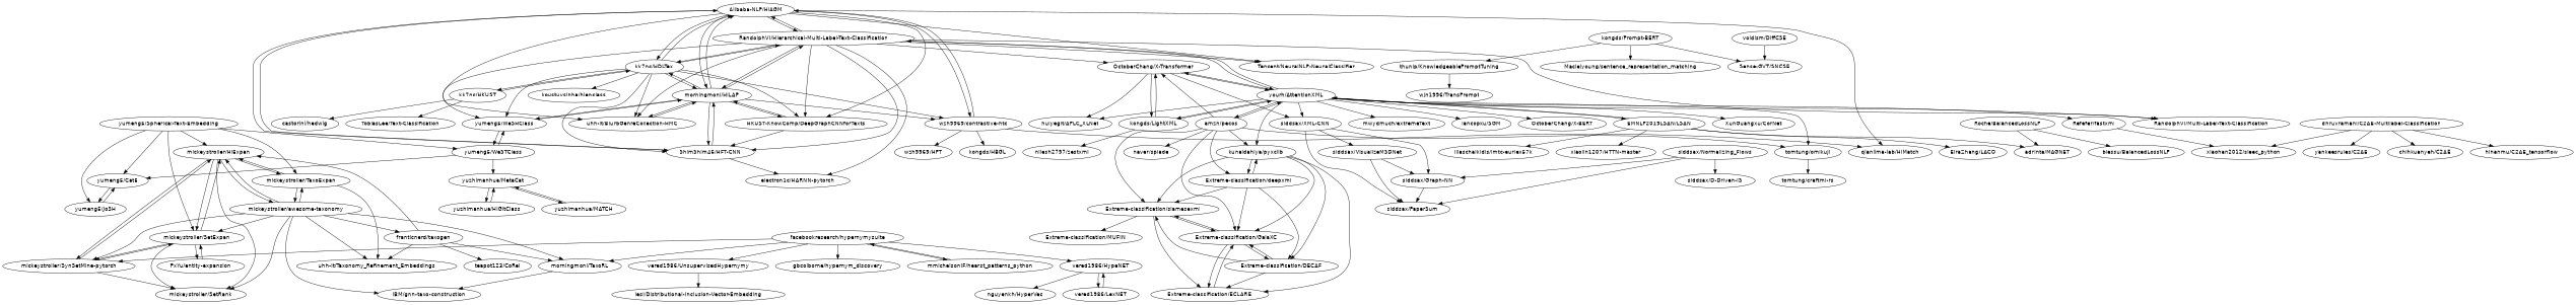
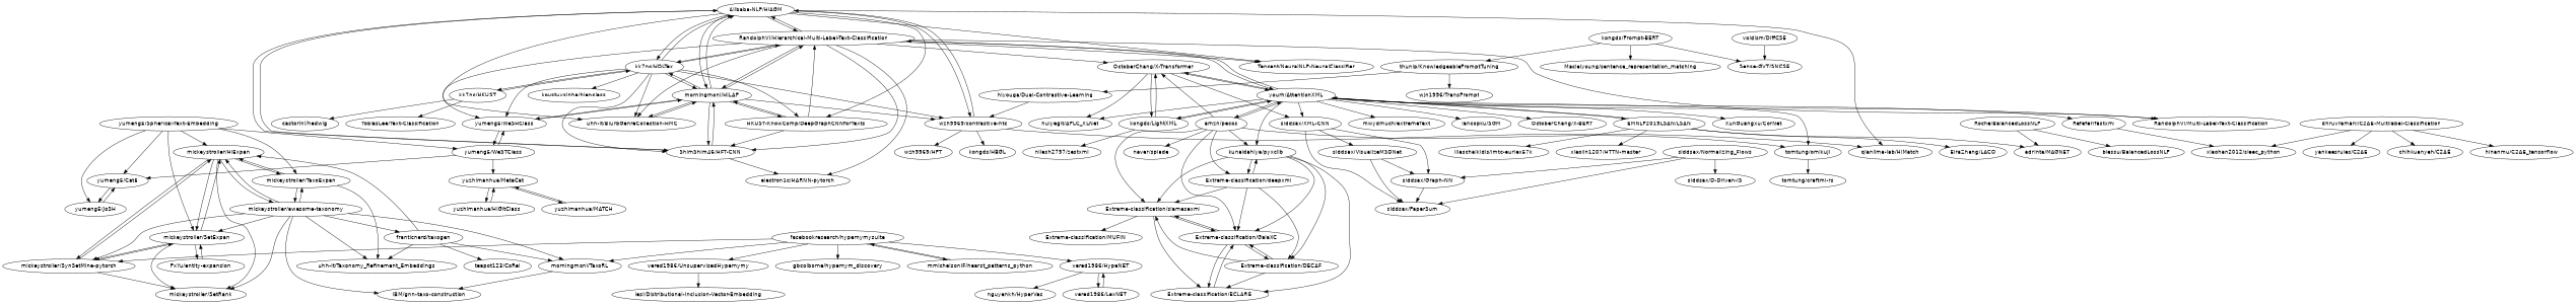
  digraph {
    fontname="DejaVu Sans"
    node [fontname="DejaVu Sans"]
    edge [fontname="DejaVu Sans"]
    "Alibaba-NLP/HiAGM" [l="30.26,30.486"]
    "RandolphVI/Hierarchical-Multi-Label-Text-Classification" [l="30.282,30.515"]
    "wzh9969/contrastive-htc" [l="30.239,30.472"]
    "kk7nc/HDLTex" [l="30.29,30.48"]
    "qianlima-lab/HiMatch" [l="30.252,30.463"]
    "morningmoni/HiLAP" [l="30.275,30.483"]
    "ShimShim46/HFT-CNN" [l="30.276,30.499"]
    "uhh-lt/BlurbGenreCollection-HMC" [l="30.259,30.501"]
    "HKUST-KnowComp/DeepGraphCNNforTexts" [l="30.295,30.497"]
    "Tencent/NeuralNLP-NeuralClassifier" [l="32.074,30.131"]
    "yumeng5/WeSHClass" [l="30.29,30.455"]
    "RandolphVI/Multi-Label-Text-Classification" [l="32.06,29.988"]
    "yourh/AttentionXML" [l="30.283,30.578"]
    "electron1c/HARNN-pytorch" [l="30.304,30.523"]
    "OctoberChang/X-Transformer" [l="30.295,30.561"]
    "wzh9969/HPT" [l="30.223,30.454"]
    "kongds/HBGL" [l="30.216,30.475"]
    n18 [l="30.324,30.462" label="kk7nc/HKUST"]
    "koustuvsinha/hier-class" [l="30.32,30.486"]
    "yumeng5/WeSTClass" [l="30.306,30.407"]
    "kongds/LightXML" [l="30.272,30.56"]
    "siddsax/XML-CNN" [l="30.3,30.604"]
    "EMNLP2019LSAN/LSAN" [l="30.271,30.623"]
    "kunaldahiya/pyxclib" [l="30.34,30.598"]
    "amzn/pecos" [l="30.324,30.584"]
    "mwydmuch/extremeText" [l="30.251,30.595"]
    "lancopku/SGM" [l="8.957,17.203"]
    "OctoberChang/X-BERT" [l="30.249,30.572"]
    "tomtung/omikuji" [l="30.323,30.562"]
    "XunGuangxu/CorNet" [l="30.275,30.6"]
    "huiyegit/APLC_XLNet" [l="30.302,30.575"]
    "Refefer/fastxml" [l="30.221,30.601"]
    "TobiasLee/Text-Classification" [l="31.51,31.532"]
    "castorini/hedwig" [l="31.634,31.548"]
    "yuzhimanhua/HiGitClass" [l="30.276,30.365"]
    "yuzhimanhua/MetaCat" [l="30.278,30.384"]
    "yuzhimanhua/MATCH" [l="30.253,30.378"]
    "yumeng5/Spherical-Text-Embedding" [l="30.339,30.355"]
    "yumeng5/JoSH" [l="30.344,30.375"]
    "mickeystroller/HiExpan" [l="30.361,30.32"]
    "mickeystroller/SetExpan" [l="30.346,30.318"]
    "mickeystroller/TaxoExpan" [l="30.367,30.334"]
    "yumeng5/CatE" [l="30.327,30.381"]
    "mickeystroller/SynSetMine-pytorch" [l="30.358,30.297"]
    "mickeystroller/SetRank" [l="30.351,30.306"]
    "mickeystroller/awesome-taxonomy" [l="30.374,30.311"]
    "PxYu/entity-expansion" [l="30.327,30.313"]
    "uhh-lt/Taxonomy_Refinement_Embeddings" [l="30.389,30.327"]
    "franticnerd/taxogen" [l="30.395,30.311"]
    "morningmoni/TaxoRL" [l="30.385,30.284"]
    "IBM/gnn-taxo-construction" [l="30.398,30.295"]
    "thunlp/KnowledgeablePromptTuning" [l="30.137,30.446"]
    "wjn1996/TransPrompt" [l="30.133,30.427"]
+   "hiyouga/Dual-Contrastive-Learning" [l="30.183,30.459"]
    "nilesh2797/zestxml" [l="30.252,30.55"]
    "siddsax/VisualizeMSDNet" [l="30.303,30.621"]
    "siddsax/PaperSum" [l="30.318,30.623"]
    "siddsax/Graph-NN" [l="30.308,30.63"]
    "adrinta/MAGNET" [l="30.258,30.661"]
    "EiraZhang/LACO" [l="30.262,30.642"]
    "iliaschalkidis/lmtc-eurlex57k" [l="30.283,30.651"]
    "xiaolin1207/HTTN-master" [l="30.245,30.633"]
    "Extreme-classification/siamesexml" [l="30.352,30.61"]
    "Extreme-classification/GalaXC" [l="30.357,30.598"]
    "Extreme-classification/deepxml" [l="30.355,30.588"]
    "Extreme-classification/ECLARE" [l="30.37,30.595"]
    "Extreme-classification/DECAF" [l="30.369,30.608"]
    "naver/splade" [l="25.839,29.175"]
    "tomtung/craftml-rs" [l="30.344,30.552"]
    "xiaohan2012/sleec_python" [l="30.185,30.619"]
    "Extreme-classification/MUFIN" [l="30.365,30.629"]
    "teapot123/CoRel" [l="30.421,30.313"]
    "Roche/BalancedLossNLP" [l="30.251,30.689"]
    "blessu/BalancedLossNLP" [l="30.248,30.707"]
    "kongds/Prompt-BERT" [l="30.094,30.439"]
    "Sense-GVT/SNCSE" [l="30.061,30.432"]
    "Macielyoung/sentence_representation_matching" [l="32.366,30.414"]
    "facebookresearch/hypernymysuite" [l="30.374,30.254"]
    "mmichelsonIF/hearst_patterns_python" [l="30.351,30.248"]
    "vered1986/UnsupervisedHypernymy" [l="30.361,30.228"]
    "gbcolborne/hypernym_discovery" [l="30.398,30.25"]
    "vered1986/HypeNET" [l="30.397,30.223"]
    "iesl/Distributional-Inclusion-Vector-Embedding" [l="30.35,30.21"]
    "vered1986/LexNET" [l="30.399,30.203"]
    "nguyenkh/HyperVec" [l="30.421,30.215"]
    "dhruvramani/C2AE-Multilabel-Classification" [l="30.154,30.636"]
    "hinanmu/C2AE_tensorflow" [l="30.133,30.629"]
    "yankeesrules/C2AE" [l="30.136,30.646"]
    "chihkuanyeh/C2AE" [l="30.153,30.656"]
    "voidism/DiffCSE" [l="30.031,30.426"]
    "siddsax/Normalizing_Flows" [l="30.323,30.643"]
    "siddsax/D-Driven-IS" [l="30.332,30.658"]
    "Alibaba-NLP/HiAGM" -> "RandolphVI/Hierarchical-Multi-Label-Text-Classification"
    "Alibaba-NLP/HiAGM" -> "wzh9969/contrastive-htc"
    "Alibaba-NLP/HiAGM" -> "kk7nc/HDLTex"
    "Alibaba-NLP/HiAGM" -> "qianlima-lab/HiMatch"
    "Alibaba-NLP/HiAGM" -> "morningmoni/HiLAP"
    "Alibaba-NLP/HiAGM" -> "ShimShim46/HFT-CNN"
    "Alibaba-NLP/HiAGM" -> "uhh-lt/BlurbGenreCollection-HMC"
    "Alibaba-NLP/HiAGM" -> "HKUST-KnowComp/DeepGraphCNNforTexts"
    "Alibaba-NLP/HiAGM" -> "Tencent/NeuralNLP-NeuralClassifier" [e=1]
    "RandolphVI/Hierarchical-Multi-Label-Text-Classification" -> "Alibaba-NLP/HiAGM"
    "RandolphVI/Hierarchical-Multi-Label-Text-Classification" -> "kk7nc/HDLTex"
    "RandolphVI/Hierarchical-Multi-Label-Text-Classification" -> "morningmoni/HiLAP"
    "RandolphVI/Hierarchical-Multi-Label-Text-Classification" -> "ShimShim46/HFT-CNN"
    "RandolphVI/Hierarchical-Multi-Label-Text-Classification" -> "uhh-lt/BlurbGenreCollection-HMC"
-   "RandolphVI/Hierarchical-Multi-Label-Text-Classification" -> "HKUST-KnowComp/DeepGraphCNNforTexts"
+   "HKUST-KnowComp/DeepGraphCNNforTexts" -> "RandolphVI/Hierarchical-Multi-Label-Text-Classification"
    "RandolphVI/Hierarchical-Multi-Label-Text-Classification" -> "Tencent/NeuralNLP-NeuralClassifier" [e=1]
    "RandolphVI/Hierarchical-Multi-Label-Text-Classification" -> "yumeng5/WeSHClass"
    "RandolphVI/Hierarchical-Multi-Label-Text-Classification" -> "RandolphVI/Multi-Label-Text-Classification" [e=1]
    "RandolphVI/Hierarchical-Multi-Label-Text-Classification" -> "yourh/AttentionXML"
    "RandolphVI/Hierarchical-Multi-Label-Text-Classification" -> "electron1c/HARNN-pytorch"
    "RandolphVI/Hierarchical-Multi-Label-Text-Classification" -> "OctoberChang/X-Transformer"
    "wzh9969/contrastive-htc" -> "Alibaba-NLP/HiAGM"
    "wzh9969/contrastive-htc" -> "qianlima-lab/HiMatch"
    "wzh9969/contrastive-htc" -> "wzh9969/HPT"
    "wzh9969/contrastive-htc" -> "kongds/HBGL"
    "kk7nc/HDLTex" -> "Alibaba-NLP/HiAGM"
    "kk7nc/HDLTex" -> "RandolphVI/Hierarchical-Multi-Label-Text-Classification"
    "kk7nc/HDLTex" -> "wzh9969/contrastive-htc"
    "kk7nc/HDLTex" -> "morningmoni/HiLAP"
    "kk7nc/HDLTex" -> "ShimShim46/HFT-CNN"
    "kk7nc/HDLTex" -> "uhh-lt/BlurbGenreCollection-HMC"
    "kk7nc/HDLTex" -> "HKUST-KnowComp/DeepGraphCNNforTexts"
    "kk7nc/HDLTex" -> "yumeng5/WeSHClass"
    "kk7nc/HDLTex" -> n18
    "kk7nc/HDLTex" -> "koustuvsinha/hier-class"
    "morningmoni/HiLAP" -> "Alibaba-NLP/HiAGM"
    "morningmoni/HiLAP" -> "RandolphVI/Hierarchical-Multi-Label-Text-Classification"
    "morningmoni/HiLAP" -> "wzh9969/contrastive-htc"
    "morningmoni/HiLAP" -> "kk7nc/HDLTex"
    "morningmoni/HiLAP" -> "ShimShim46/HFT-CNN"
    "morningmoni/HiLAP" -> "uhh-lt/BlurbGenreCollection-HMC"
    "morningmoni/HiLAP" -> "HKUST-KnowComp/DeepGraphCNNforTexts"
    "morningmoni/HiLAP" -> "yumeng5/WeSHClass"
    "ShimShim46/HFT-CNN" -> "Alibaba-NLP/HiAGM"
    "ShimShim46/HFT-CNN" -> "morningmoni/HiLAP"
    "ShimShim46/HFT-CNN" -> "electron1c/HARNN-pytorch"
    "uhh-lt/BlurbGenreCollection-HMC" -> "morningmoni/HiLAP"
    "HKUST-KnowComp/DeepGraphCNNforTexts" -> "morningmoni/HiLAP"
    "HKUST-KnowComp/DeepGraphCNNforTexts" -> "ShimShim46/HFT-CNN"
    "yumeng5/WeSHClass" -> "morningmoni/HiLAP"
    "yumeng5/WeSHClass" -> "yumeng5/WeSTClass"
    "yourh/AttentionXML" -> "RandolphVI/Hierarchical-Multi-Label-Text-Classification"
    "yourh/AttentionXML" -> "RandolphVI/Multi-Label-Text-Classification" [e=1]
    "yourh/AttentionXML" -> "OctoberChang/X-Transformer"
    "yourh/AttentionXML" -> "kongds/LightXML"
    "yourh/AttentionXML" -> "siddsax/XML-CNN"
    "yourh/AttentionXML" -> "EMNLP2019LSAN/LSAN"
    "yourh/AttentionXML" -> "kunaldahiya/pyxclib"
    "yourh/AttentionXML" -> "amzn/pecos"
    "yourh/AttentionXML" -> "mwydmuch/extremeText"
    "yourh/AttentionXML" -> "lancopku/SGM" [e=1]
    "yourh/AttentionXML" -> "OctoberChang/X-BERT"
    "yourh/AttentionXML" -> "tomtung/omikuji"
    "yourh/AttentionXML" -> "XunGuangxu/CorNet"
    "yourh/AttentionXML" -> "huiyegit/APLC_XLNet"
    "yourh/AttentionXML" -> "Refefer/fastxml"
    "OctoberChang/X-Transformer" -> "yourh/AttentionXML"
    "OctoberChang/X-Transformer" -> "kongds/LightXML"
    "OctoberChang/X-Transformer" -> "siddsax/XML-CNN"
    "OctoberChang/X-Transformer" -> "huiyegit/APLC_XLNet"
    n18 -> "kk7nc/HDLTex"
    n18 -> "TobiasLee/Text-Classification" [e=1]
    n18 -> "castorini/hedwig" [e=1]
    "yumeng5/WeSTClass" -> "yumeng5/WeSHClass"
    "yumeng5/WeSTClass" -> "yuzhimanhua/MetaCat"
    "yumeng5/WeSTClass" -> "yumeng5/CatE"
    "kongds/LightXML" -> "yourh/AttentionXML"
    "kongds/LightXML" -> "OctoberChang/X-Transformer"
    "kongds/LightXML" -> "nilesh2797/zestxml"
    "siddsax/XML-CNN" -> "siddsax/VisualizeMSDNet"
    "siddsax/XML-CNN" -> "siddsax/PaperSum"
    "siddsax/XML-CNN" -> "siddsax/Graph-NN"
    "EMNLP2019LSAN/LSAN" -> "yourh/AttentionXML"
    "EMNLP2019LSAN/LSAN" -> "adrinta/MAGNET"
    "EMNLP2019LSAN/LSAN" -> "EiraZhang/LACO"
    "EMNLP2019LSAN/LSAN" -> "iliaschalkidis/lmtc-eurlex57k"
    "EMNLP2019LSAN/LSAN" -> "xiaolin1207/HTTN-master"
    "kunaldahiya/pyxclib" -> "Extreme-classification/siamesexml"
    "kunaldahiya/pyxclib" -> "Extreme-classification/GalaXC"
    "kunaldahiya/pyxclib" -> "Extreme-classification/deepxml"
    "kunaldahiya/pyxclib" -> "Extreme-classification/ECLARE"
    "kunaldahiya/pyxclib" -> "Extreme-classification/DECAF"
    "amzn/pecos" -> "yourh/AttentionXML"
    "amzn/pecos" -> "OctoberChang/X-Transformer"
    "amzn/pecos" -> "kunaldahiya/pyxclib"
    "amzn/pecos" -> "tomtung/omikuji"
    "amzn/pecos" -> "Extreme-classification/siamesexml"
    "amzn/pecos" -> "Extreme-classification/GalaXC"
    "amzn/pecos" -> "Extreme-classification/deepxml"
    "amzn/pecos" -> "naver/splade" [e=1]
    "tomtung/omikuji" -> "tomtung/craftml-rs"
    "Refefer/fastxml" -> "xiaohan2012/sleec_python"
    "yuzhimanhua/HiGitClass" -> "yuzhimanhua/MetaCat"
    "yuzhimanhua/MetaCat" -> "yuzhimanhua/HiGitClass"
    "yuzhimanhua/MetaCat" -> "yuzhimanhua/MATCH"
    "yuzhimanhua/MATCH" -> "yuzhimanhua/MetaCat"
    "yumeng5/Spherical-Text-Embedding" -> "yumeng5/WeSTClass"
    "yumeng5/Spherical-Text-Embedding" -> "yumeng5/JoSH"
    "yumeng5/Spherical-Text-Embedding" -> "mickeystroller/HiExpan"
    "yumeng5/Spherical-Text-Embedding" -> "mickeystroller/SetExpan"
    "yumeng5/Spherical-Text-Embedding" -> "mickeystroller/TaxoExpan"
    "yumeng5/Spherical-Text-Embedding" -> "yumeng5/CatE"
    "yumeng5/JoSH" -> "yumeng5/CatE"
    "mickeystroller/HiExpan" -> "mickeystroller/SetExpan"
    "mickeystroller/HiExpan" -> "mickeystroller/TaxoExpan"
    "mickeystroller/HiExpan" -> "mickeystroller/SynSetMine-pytorch"
    "mickeystroller/HiExpan" -> "mickeystroller/SetRank"
    "mickeystroller/HiExpan" -> "mickeystroller/awesome-taxonomy"
    "mickeystroller/SetExpan" -> "mickeystroller/HiExpan"
    "mickeystroller/SetExpan" -> "mickeystroller/SynSetMine-pytorch"
    "mickeystroller/SetExpan" -> "mickeystroller/SetRank"
    "mickeystroller/SetExpan" -> "PxYu/entity-expansion"
    "mickeystroller/TaxoExpan" -> "mickeystroller/HiExpan"
    "mickeystroller/TaxoExpan" -> "mickeystroller/awesome-taxonomy"
    "mickeystroller/TaxoExpan" -> "uhh-lt/Taxonomy_Refinement_Embeddings"
    "yumeng5/CatE" -> "yumeng5/JoSH"
    "mickeystroller/SynSetMine-pytorch" -> "mickeystroller/HiExpan"
    "mickeystroller/SynSetMine-pytorch" -> "mickeystroller/SetExpan"
    "mickeystroller/SynSetMine-pytorch" -> "mickeystroller/SetRank"
    "mickeystroller/awesome-taxonomy" -> "mickeystroller/HiExpan"
    "mickeystroller/awesome-taxonomy" -> "mickeystroller/SetExpan"
    "mickeystroller/awesome-taxonomy" -> "mickeystroller/TaxoExpan"
    "mickeystroller/awesome-taxonomy" -> "mickeystroller/SynSetMine-pytorch"
    "mickeystroller/awesome-taxonomy" -> "mickeystroller/SetRank"
    "mickeystroller/awesome-taxonomy" -> "uhh-lt/Taxonomy_Refinement_Embeddings"
    "mickeystroller/awesome-taxonomy" -> "franticnerd/taxogen"
    "mickeystroller/awesome-taxonomy" -> "morningmoni/TaxoRL"
    "mickeystroller/awesome-taxonomy" -> "IBM/gnn-taxo-construction"
    "PxYu/entity-expansion" -> "mickeystroller/SetExpan"
    "franticnerd/taxogen" -> "mickeystroller/HiExpan"
    "franticnerd/taxogen" -> "uhh-lt/Taxonomy_Refinement_Embeddings"
    "franticnerd/taxogen" -> "morningmoni/TaxoRL"
    "franticnerd/taxogen" -> "teapot123/CoRel"
    "morningmoni/TaxoRL" -> "IBM/gnn-taxo-construction"
    "thunlp/KnowledgeablePromptTuning" -> "wjn1996/TransPrompt"
+   "thunlp/KnowledgeablePromptTuning" -> "hiyouga/Dual-Contrastive-Learning"
+   "hiyouga/Dual-Contrastive-Learning" -> "wzh9969/contrastive-htc"
    "siddsax/VisualizeMSDNet" -> "siddsax/PaperSum"
    "siddsax/VisualizeMSDNet" -> "siddsax/Graph-NN"
    "siddsax/Graph-NN" -> "siddsax/PaperSum"
    "Extreme-classification/siamesexml" -> "Extreme-classification/GalaXC"
    "Extreme-classification/siamesexml" -> "Extreme-classification/ECLARE"
    "Extreme-classification/siamesexml" -> "Extreme-classification/MUFIN"
    "Extreme-classification/GalaXC" -> "Extreme-classification/siamesexml"
    "Extreme-classification/GalaXC" -> "Extreme-classification/ECLARE"
    "Extreme-classification/GalaXC" -> "Extreme-classification/DECAF"
    "Extreme-classification/deepxml" -> "kunaldahiya/pyxclib"
    "Extreme-classification/deepxml" -> "Extreme-classification/siamesexml"
    "Extreme-classification/deepxml" -> "Extreme-classification/GalaXC"
    "Extreme-classification/deepxml" -> "Extreme-classification/DECAF"
    "Extreme-classification/ECLARE" -> "Extreme-classification/GalaXC"
    "Extreme-classification/DECAF" -> "Extreme-classification/siamesexml"
    "Extreme-classification/DECAF" -> "Extreme-classification/GalaXC"
    "Extreme-classification/DECAF" -> "Extreme-classification/ECLARE"
    "Roche/BalancedLossNLP" -> "adrinta/MAGNET"
    "Roche/BalancedLossNLP" -> "blessu/BalancedLossNLP"
    "kongds/Prompt-BERT" -> "thunlp/KnowledgeablePromptTuning"
    "kongds/Prompt-BERT" -> "Sense-GVT/SNCSE"
    "kongds/Prompt-BERT" -> "Macielyoung/sentence_representation_matching" [e=1]
    "facebookresearch/hypernymysuite" -> "mickeystroller/SynSetMine-pytorch"
    "facebookresearch/hypernymysuite" -> "morningmoni/TaxoRL"
    "facebookresearch/hypernymysuite" -> "mmichelsonIF/hearst_patterns_python"
    "facebookresearch/hypernymysuite" -> "vered1986/UnsupervisedHypernymy"
    "facebookresearch/hypernymysuite" -> "gbcolborne/hypernym_discovery"
    "facebookresearch/hypernymysuite" -> "vered1986/HypeNET"
    "mmichelsonIF/hearst_patterns_python" -> "facebookresearch/hypernymysuite"
    "vered1986/UnsupervisedHypernymy" -> "iesl/Distributional-Inclusion-Vector-Embedding"
    "vered1986/HypeNET" -> "vered1986/LexNET"
    "vered1986/HypeNET" -> "nguyenkh/HyperVec"
    "vered1986/LexNET" -> "vered1986/HypeNET"
    "dhruvramani/C2AE-Multilabel-Classification" -> "xiaohan2012/sleec_python"
    "dhruvramani/C2AE-Multilabel-Classification" -> "hinanmu/C2AE_tensorflow"
    "dhruvramani/C2AE-Multilabel-Classification" -> "yankeesrules/C2AE"
    "dhruvramani/C2AE-Multilabel-Classification" -> "chihkuanyeh/C2AE"
    "voidism/DiffCSE" -> "Sense-GVT/SNCSE"
    "siddsax/Normalizing_Flows" -> "siddsax/PaperSum"
    "siddsax/Normalizing_Flows" -> "siddsax/Graph-NN"
    "siddsax/Normalizing_Flows" -> "siddsax/D-Driven-IS"
  }
